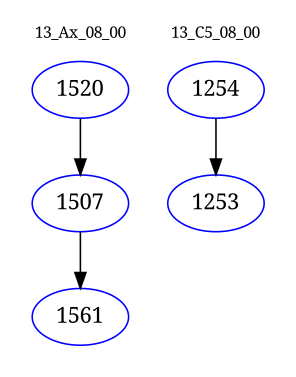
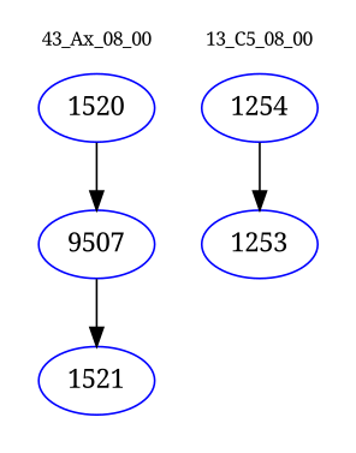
  digraph {
    fontname="Noto Serif"
    node [color=blue fontname="Noto Serif"]
    edge [color=black fontname="Noto Serif"]
    n1 [label=1520]
-   n2 [label=1507]
-   n3 [label=1561]
+   n2 [label=9507]
+   n3 [label=1521]
    n4 [label=1254]
    n5 [label=1253]
    subgraph cluster_1 {
      color=white
      fontsize=10
-     label="13_Ax_08_00"
+     label="43_Ax_08_00"
      n1
      n2
      n3
    }
    subgraph cluster_2 {
      color=white
      fontsize=10
      label="13_C5_08_00"
      n4
      n5
    }
    n1 -> n2
    n2 -> n3
    n4 -> n5
  }
